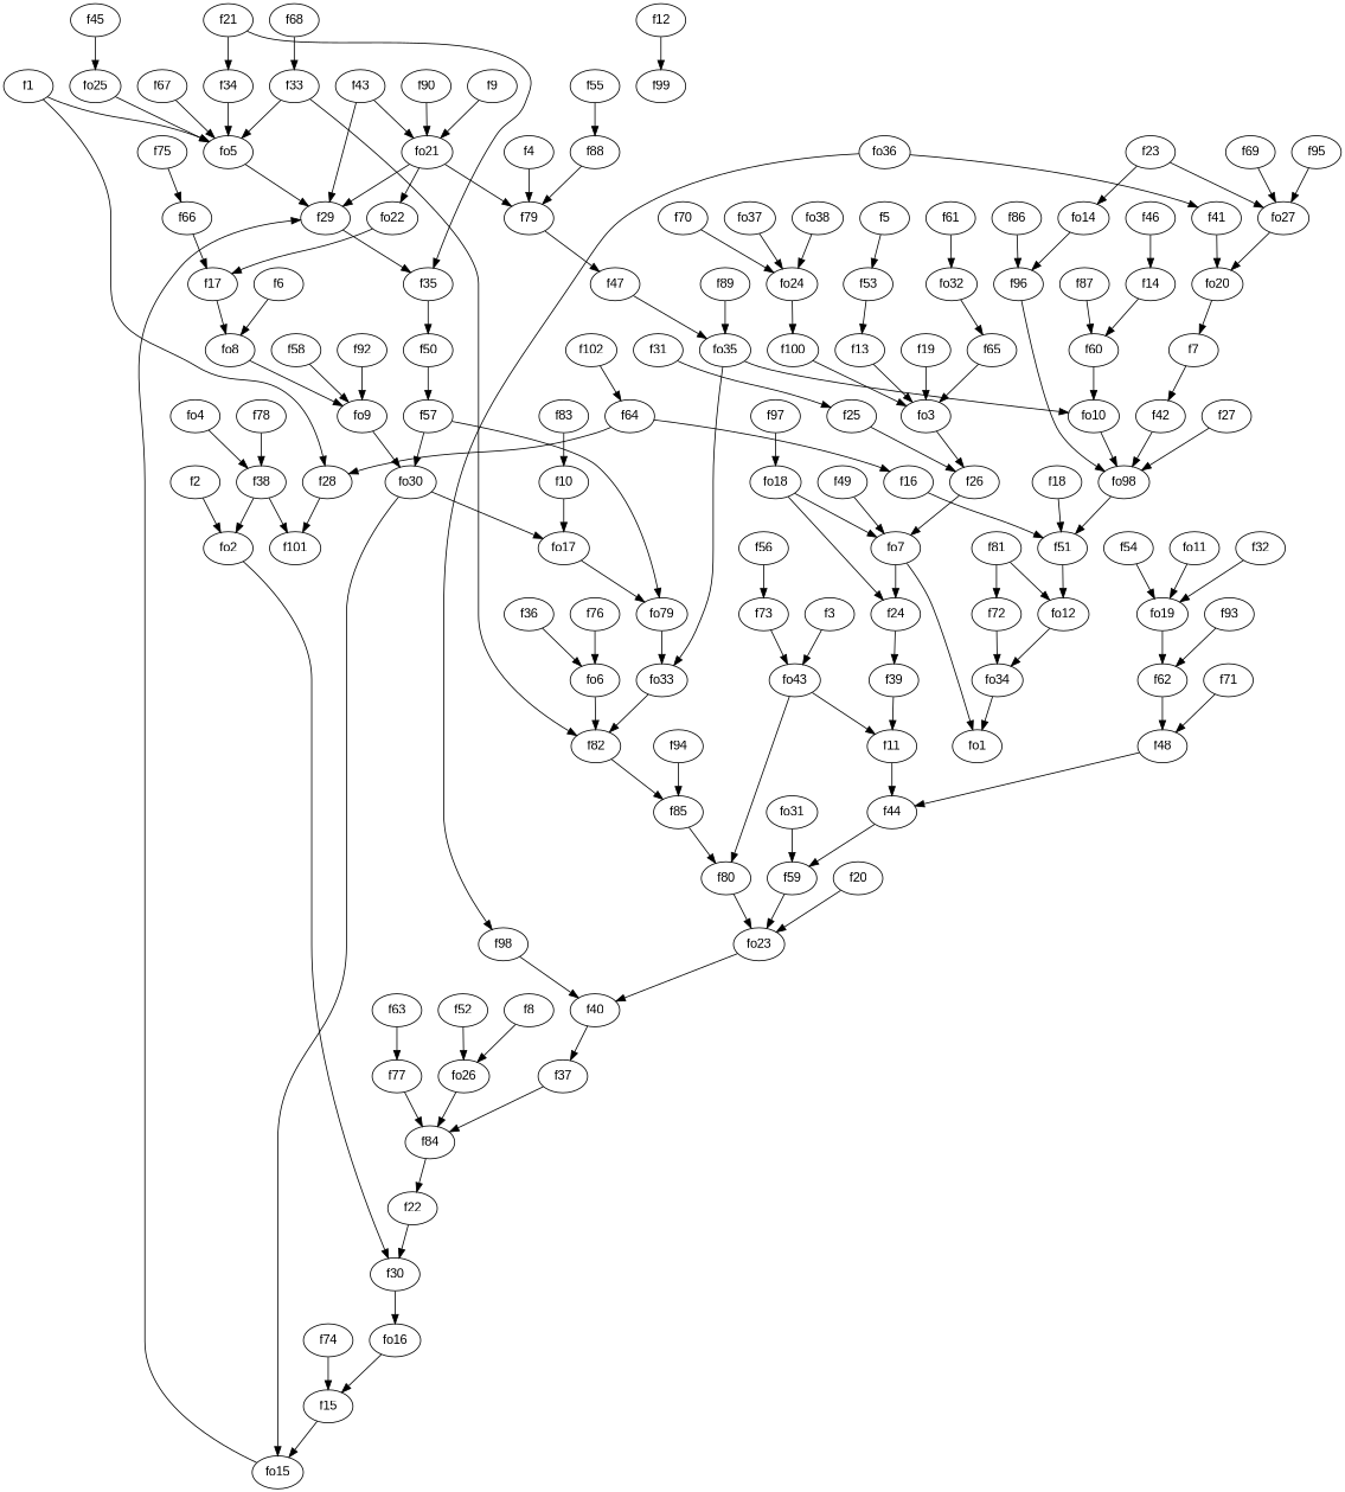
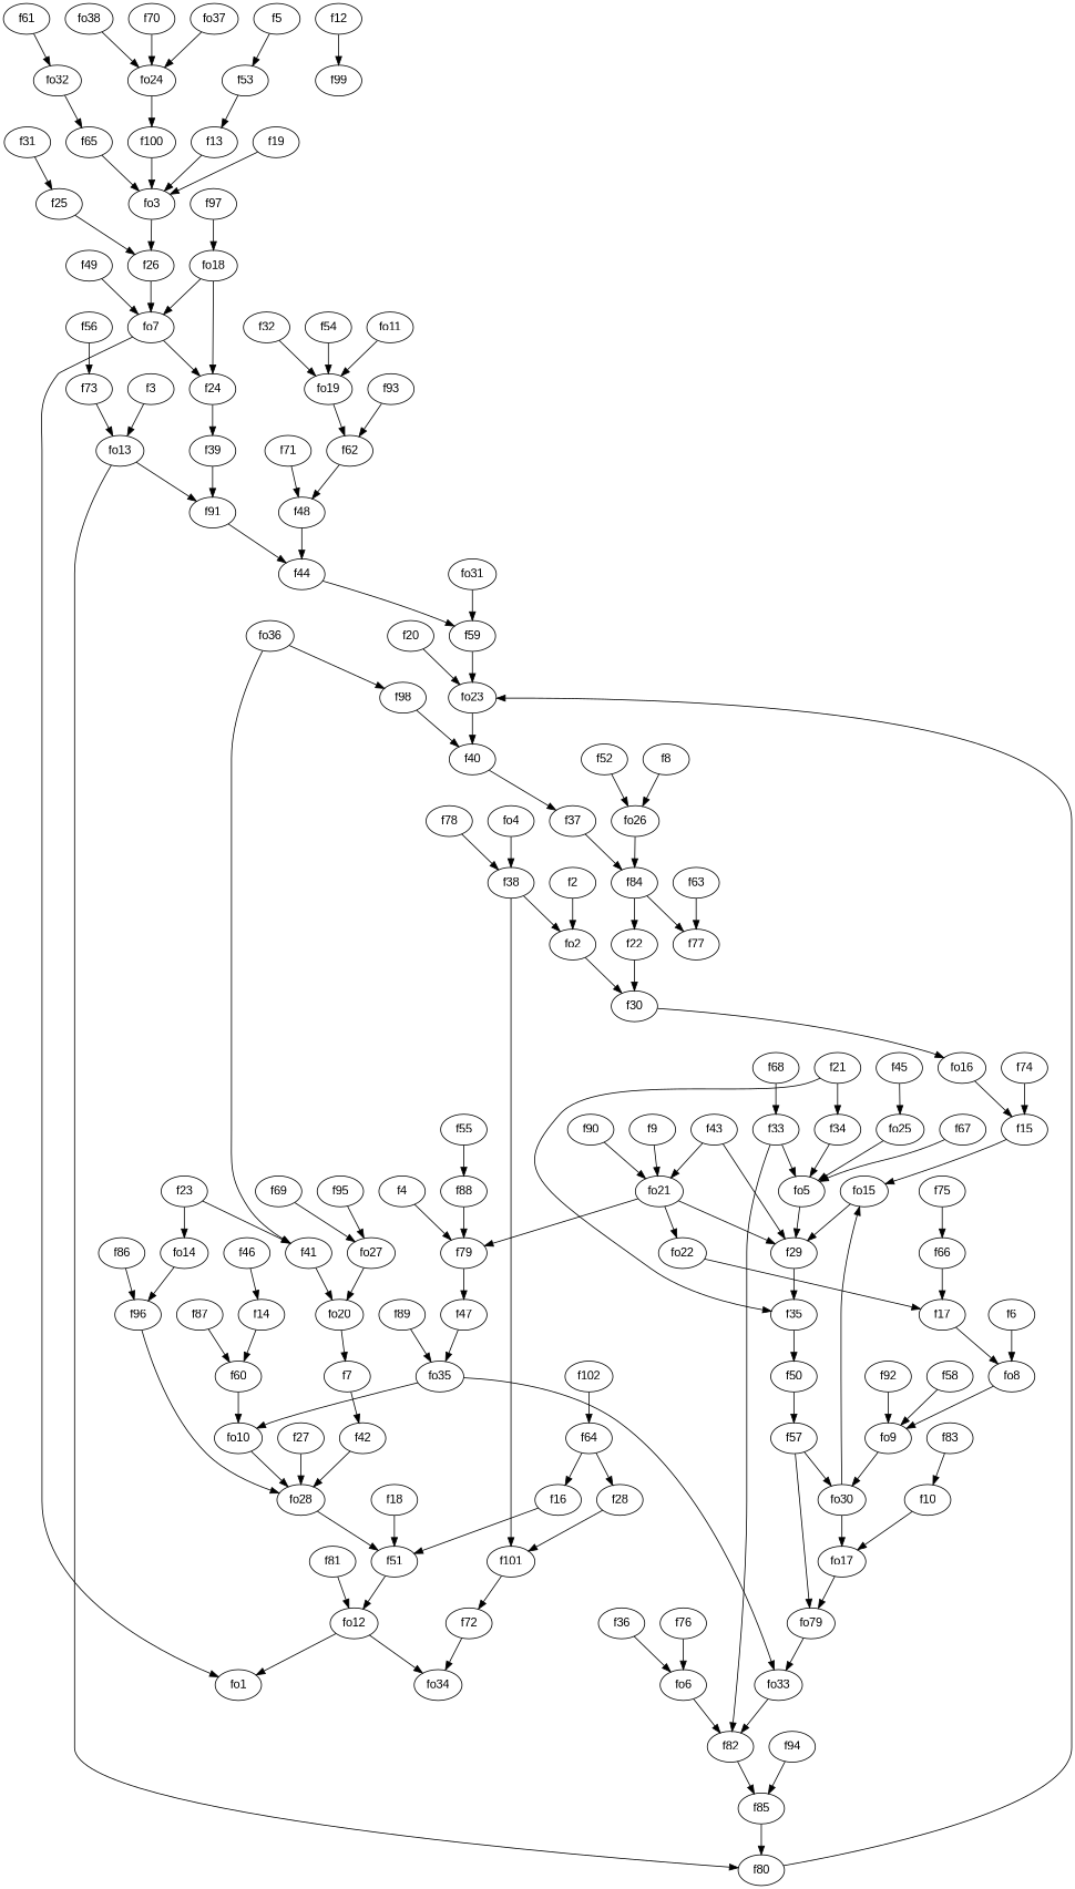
  strict digraph {
    fontname="Liberation Sans"
    node [fontname="Liberation Sans"]
    edge [fontname="Liberation Sans" weight=2]
-   f1
    f28
    fo5
    f101
    f29
    f2
    fo2
    f30
    f3
-   fo13 [label=fo43]
-   f11
+   fo13
+   f11 [label=f91]
    f80
    f4
    f79
    f47
    f5
    f53
    f13
    f6
    fo8
    fo9
    f7
    f42
-   fo28 [label=fo98]
+   fo28
    f8
    fo26
    f84
    f9
    fo21
    fo22
    f10
    fo17
    n33 [label=fo79]
    f44
    f59
    f12
    f99
    fo3
    f26
    f14
    f60
    fo10
    f15
    fo15
    f16
    f51
    fo12
    f17
    f18
    f19
    f20
    fo23
    f40
    f21
    f34
    f35
    f50
    f22
    fo16
    f23
    fo14
    fo27
    f96
    fo20
    f24
    f39
    f25
    fo7
    fo1
    f27
    f72
    f31
    f32
    fo19
    f62
    f33
    f82
    f85
    f57
    f36
    fo6
    f37
    f38
    f41
    f43
    f45
    fo25
    f46
    fo35
    fo33
    f48
    f49
    fo30
    fo34
    f52
    f54
    f55
    f88
    f56
    f73
    f58
    f61
    fo32
    f65
    f63
    f77
    f64
    f66
    f67
    f68
    f69
    f70
    fo24
    f100
    f71
    f74
    f75
    f76
    f78
    f81
    f83
    f86
    f87
    f89
    f90
    f92
    f93
    f94
    f95
    f97
    fo18
    f98
    f102
    fo4
    fo11
    fo31
    fo36
    fo37
    fo38
-   f1 -> f28
-   f1 -> fo5
    f28 -> f101
    fo5 -> f29
-   f81 -> f72
+   f101 -> f72
    f29 -> f35
    f2 -> fo2
    fo2 -> f30
    f30 -> fo16
    f3 -> fo13
    fo13 -> f11
    fo13 -> f80
    f11 -> f44
    f80 -> fo23
    f4 -> f79
    f79 -> f47
    f47 -> fo35
    f5 -> f53
    f53 -> f13
    f13 -> fo3
    f6 -> fo8
    fo8 -> fo9
    fo9 -> fo30
    f7 -> f42
    f42 -> fo28
    fo28 -> f51
    f8 -> fo26
    fo26 -> f84
    f84 -> f22
    f9 -> fo21
    fo21 -> f29
    fo21 -> f79
    fo21 -> fo22
    fo22 -> f17
    f10 -> fo17
    fo17 -> n33
    n33 -> fo33
    f44 -> f59
    f59 -> fo23
    f12 -> f99
    fo3 -> f26
    f26 -> fo7
    f14 -> f60
    f60 -> fo10
    fo10 -> fo28
    f15 -> fo15
    fo15 -> f29
    f16 -> f51
    f51 -> fo12
    fo12 -> fo34
    f17 -> fo8
    f18 -> f51
    f19 -> fo3
    f20 -> fo23
    fo23 -> f40
    f40 -> f37
    f21 -> f34
    f21 -> f35
    f34 -> fo5
    f35 -> f50
    f50 -> f57
    f22 -> f30
    fo16 -> f15
    f23 -> fo14
-   f23 -> fo27
+   f23 -> f41
    fo14 -> f96
    fo27 -> fo20
    f96 -> fo28
    fo20 -> f7
    f24 -> f39
    f39 -> f11
    f25 -> f26
    fo7 -> f24
    fo7 -> fo1
    f27 -> fo28
    f72 -> fo34
    f31 -> f25
    f32 -> fo19
    fo19 -> f62
    f62 -> f48
    f33 -> fo5
    f33 -> f82
    f82 -> f85
    f85 -> f80
    f57 -> n33
    f57 -> fo30
    f36 -> fo6
    fo6 -> f82
    f37 -> f84
    f38 -> f101
    f38 -> fo2
    f41 -> fo20
    f43 -> f29
    f43 -> fo21
    f45 -> fo25
    fo25 -> fo5
    f46 -> f14
    fo35 -> fo10
    fo35 -> fo33
    fo33 -> f82
    f48 -> f44
    f49 -> fo7
    fo30 -> fo17
    fo30 -> fo15
-   fo34 -> fo1
+   fo12 -> fo1
    f52 -> fo26
    f54 -> fo19
    f55 -> f88
    f88 -> f79
    f56 -> f73
    f73 -> fo13
    f58 -> fo9
    f61 -> fo32
    fo32 -> f65
    f65 -> fo3
    f63 -> f77
-   f77 -> f84
+   f84 -> f77
    f64 -> f28
    f64 -> f16
    f66 -> f17
    f67 -> fo5
    f68 -> f33
    f69 -> fo27
    f70 -> fo24
    fo24 -> f100
    f100 -> fo3
    f71 -> f48
    f74 -> f15
    f75 -> f66
    f76 -> fo6
    f78 -> f38
    f81 -> fo12
    f83 -> f10
    f86 -> f96
    f87 -> f60
    f89 -> fo35
    f90 -> fo21
    f92 -> fo9
    f93 -> f62
    f94 -> f85
    f95 -> fo27
    f97 -> fo18
    fo18 -> f24
    fo18 -> fo7
    f98 -> f40
    f102 -> f64
    fo4 -> f38
    fo11 -> fo19
    fo31 -> f59
    fo36 -> f41
    fo36 -> f98
    fo37 -> fo24
    fo38 -> fo24
  }
